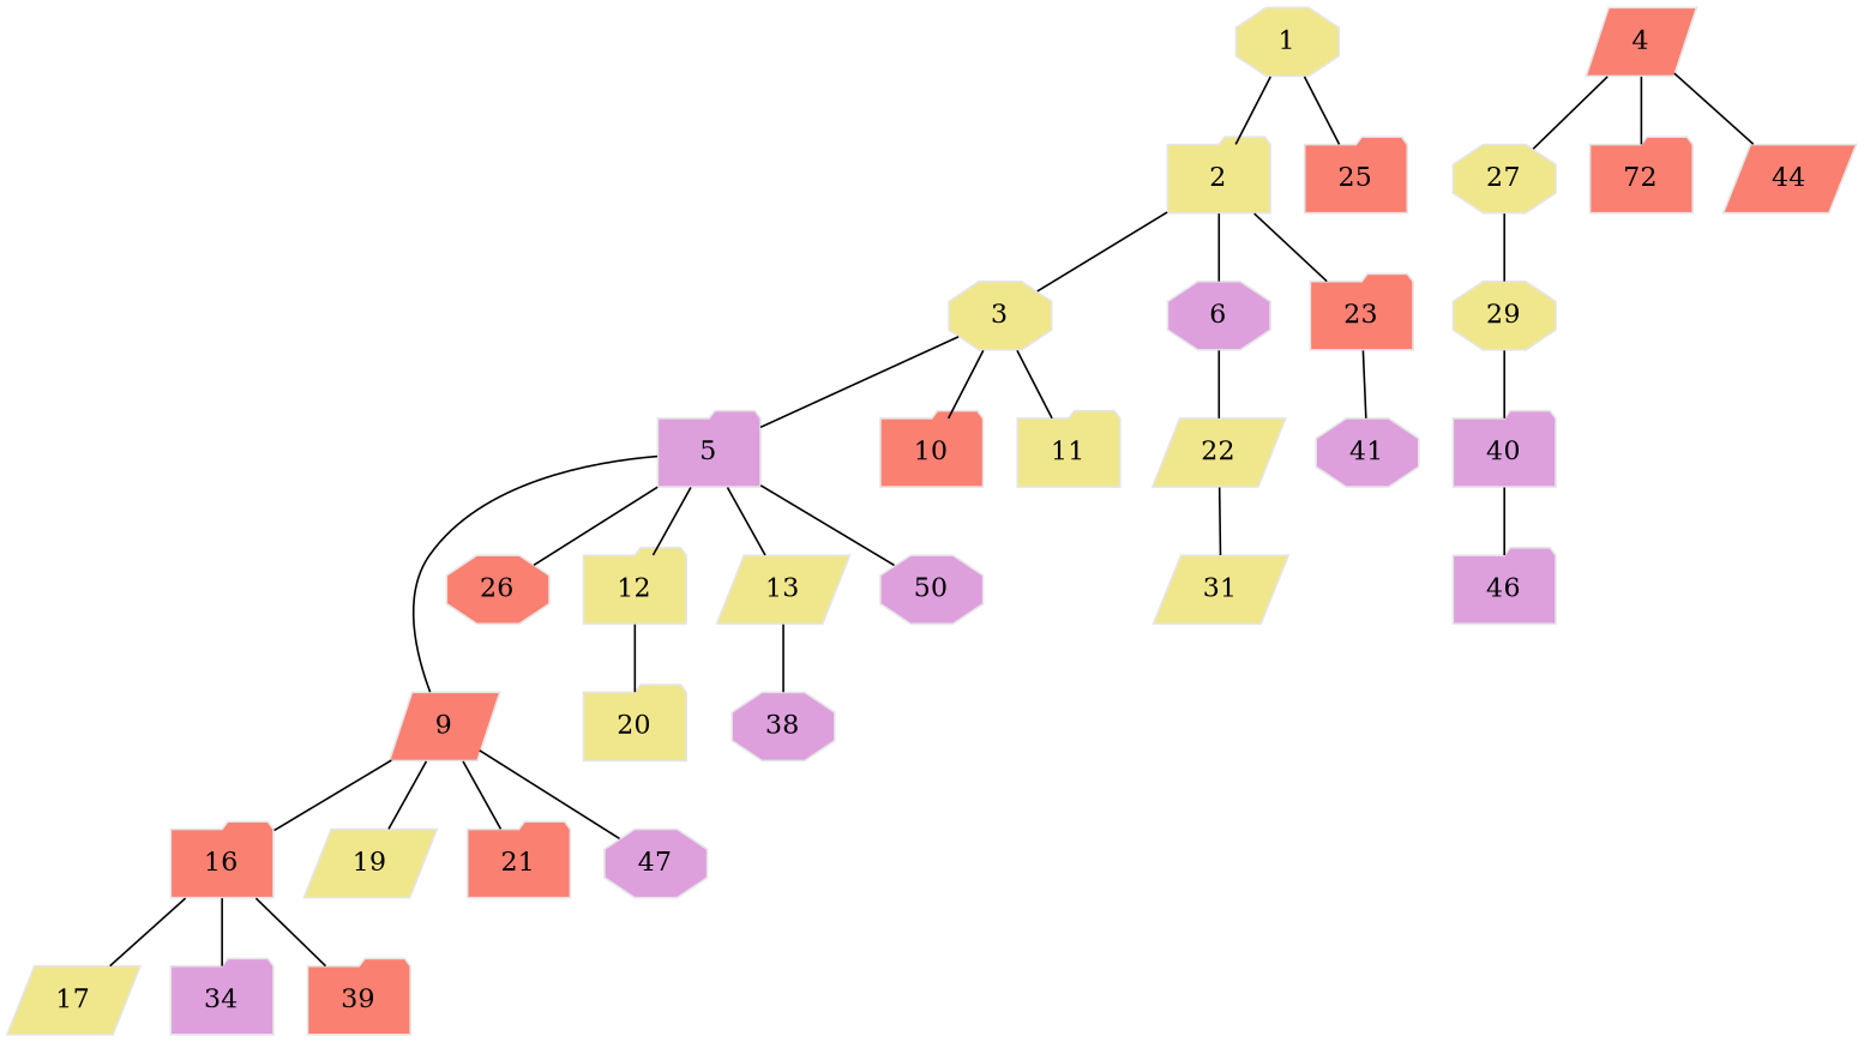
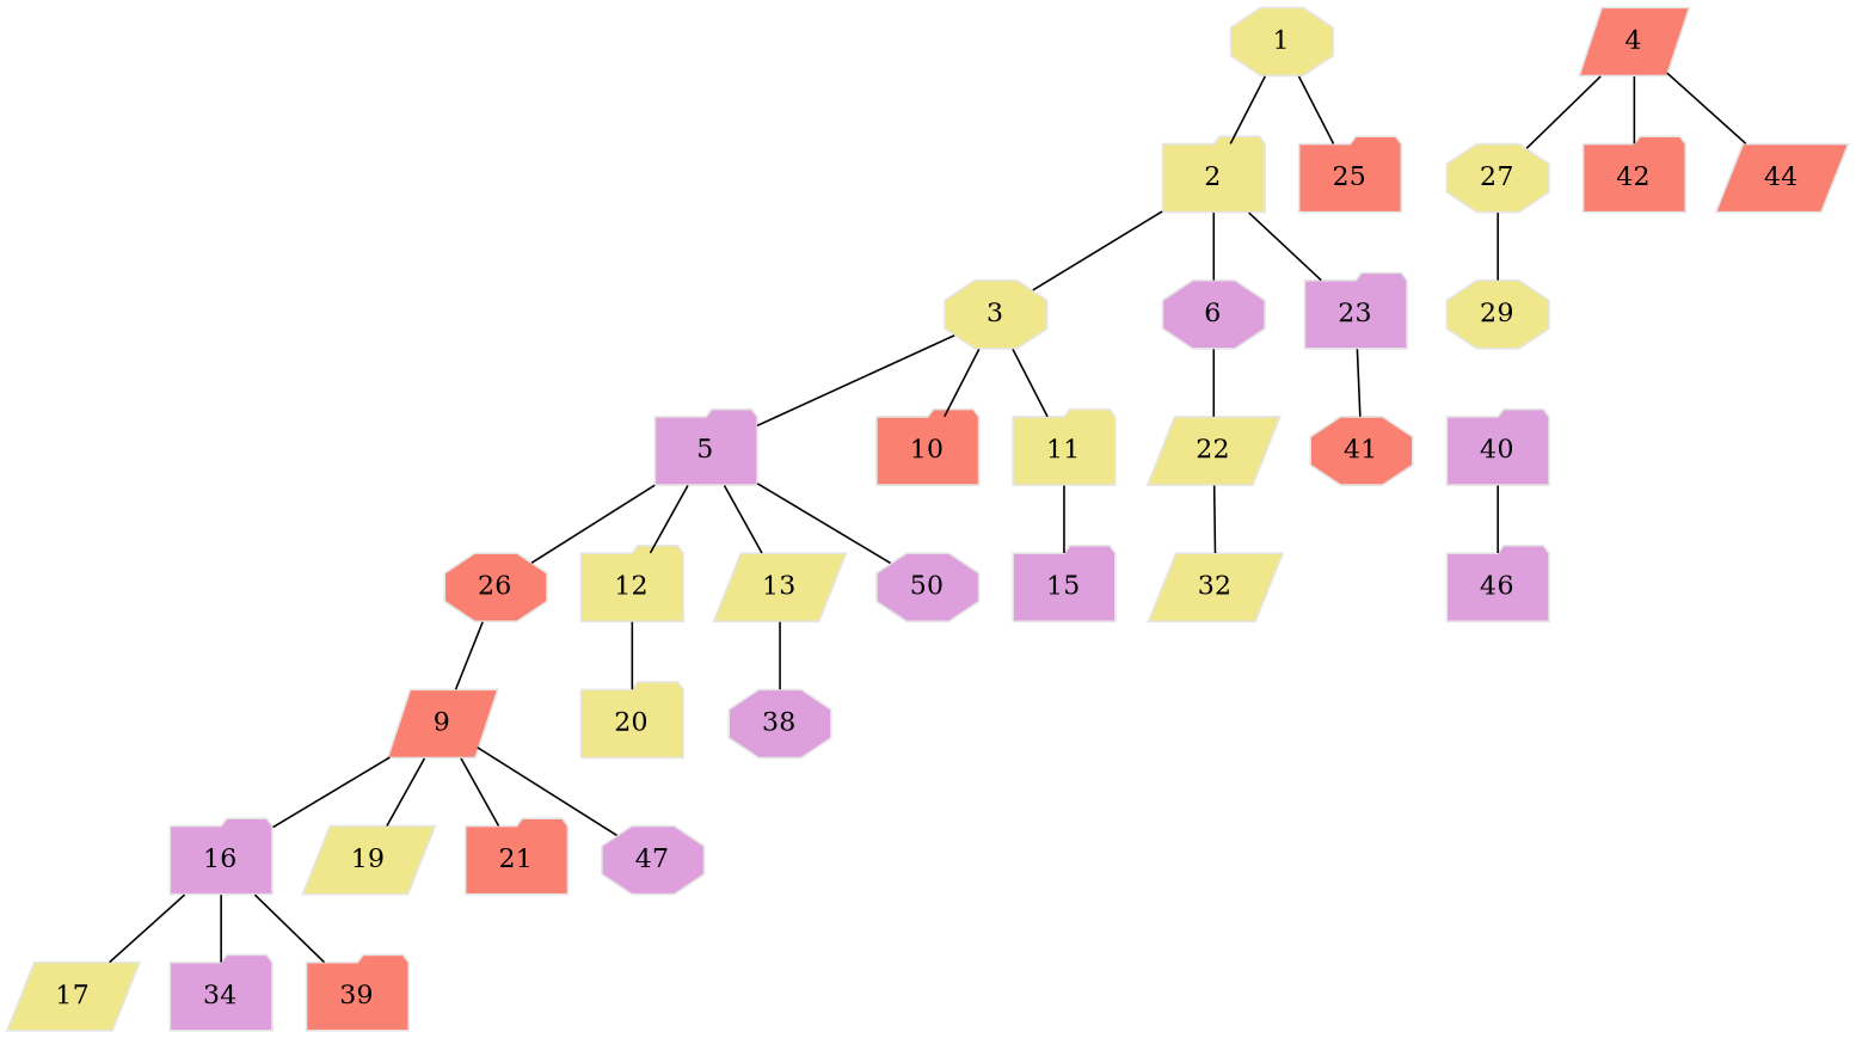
  graph {
    node [color=gray90 fillcolor=khaki shape=folder style=filled]
    1 [shape=octagon super="+24"]
    2
    25 [fillcolor=salmon super="+48"]
    3 [shape=octagon super="+43"]
    6 [fillcolor=plum shape=octagon super="+32"]
-   23 [fillcolor=salmon]
+   23 [fillcolor=plum]
    4 [fillcolor=salmon shape=parallelogram super="+14"]
    27 [shape=octagon]
-   42 [fillcolor=salmon label=72]
+   42 [fillcolor=salmon]
    44 [fillcolor=salmon shape=parallelogram]
    5 [fillcolor=plum super="+8"]
    10 [fillcolor=salmon super="+18"]
    11
    22 [shape=parallelogram super="+45"]
-   41 [fillcolor=plum shape=octagon]
+   41 [fillcolor=salmon shape=octagon]
    9 [fillcolor=salmon shape=parallelogram super="+30"]
    12 [super="+28"]
    13 [shape=parallelogram]
    26 [fillcolor=salmon shape=octagon]
    50 [fillcolor=plum shape=octagon]
+   15 [fillcolor=plum]
    29 [shape=octagon super="+35"]
-   16 [fillcolor=salmon super="+37"]
+   16 [fillcolor=plum super="+37"]
    19 [shape=parallelogram]
    21 [fillcolor=salmon]
    47 [fillcolor=plum shape=octagon]
    20 [super="+51"]
    38 [fillcolor=plum shape=octagon]
-   31 [shape=parallelogram super="+36"]
+   31 [shape=parallelogram super="+36" label=32]
    17 [shape=parallelogram super="+49"]
    34 [fillcolor=plum]
    39 [fillcolor=salmon]
    40 [fillcolor=plum]
    46 [fillcolor=plum]
    1 -- 2
    1 -- 25
    2 -- 3
    2 -- 6
    2 -- 23
    3 -- 5
    3 -- 10
    3 -- 11
    6 -- 22
    23 -- 41
    4 -- 27
    4 -- 42
    4 -- 44
    27 -- 29
-   5 -- 9
+   26 -- 9
    5 -- 12
    5 -- 13
    5 -- 26
    5 -- 50
+   11 -- 15
    22 -- 31
    9 -- 16
    9 -- 19
    9 -- 21
    9 -- 47
    12 -- 20
    13 -- 38
-   29 -- 40
    16 -- 17
    16 -- 34
    16 -- 39
    40 -- 46
  }
